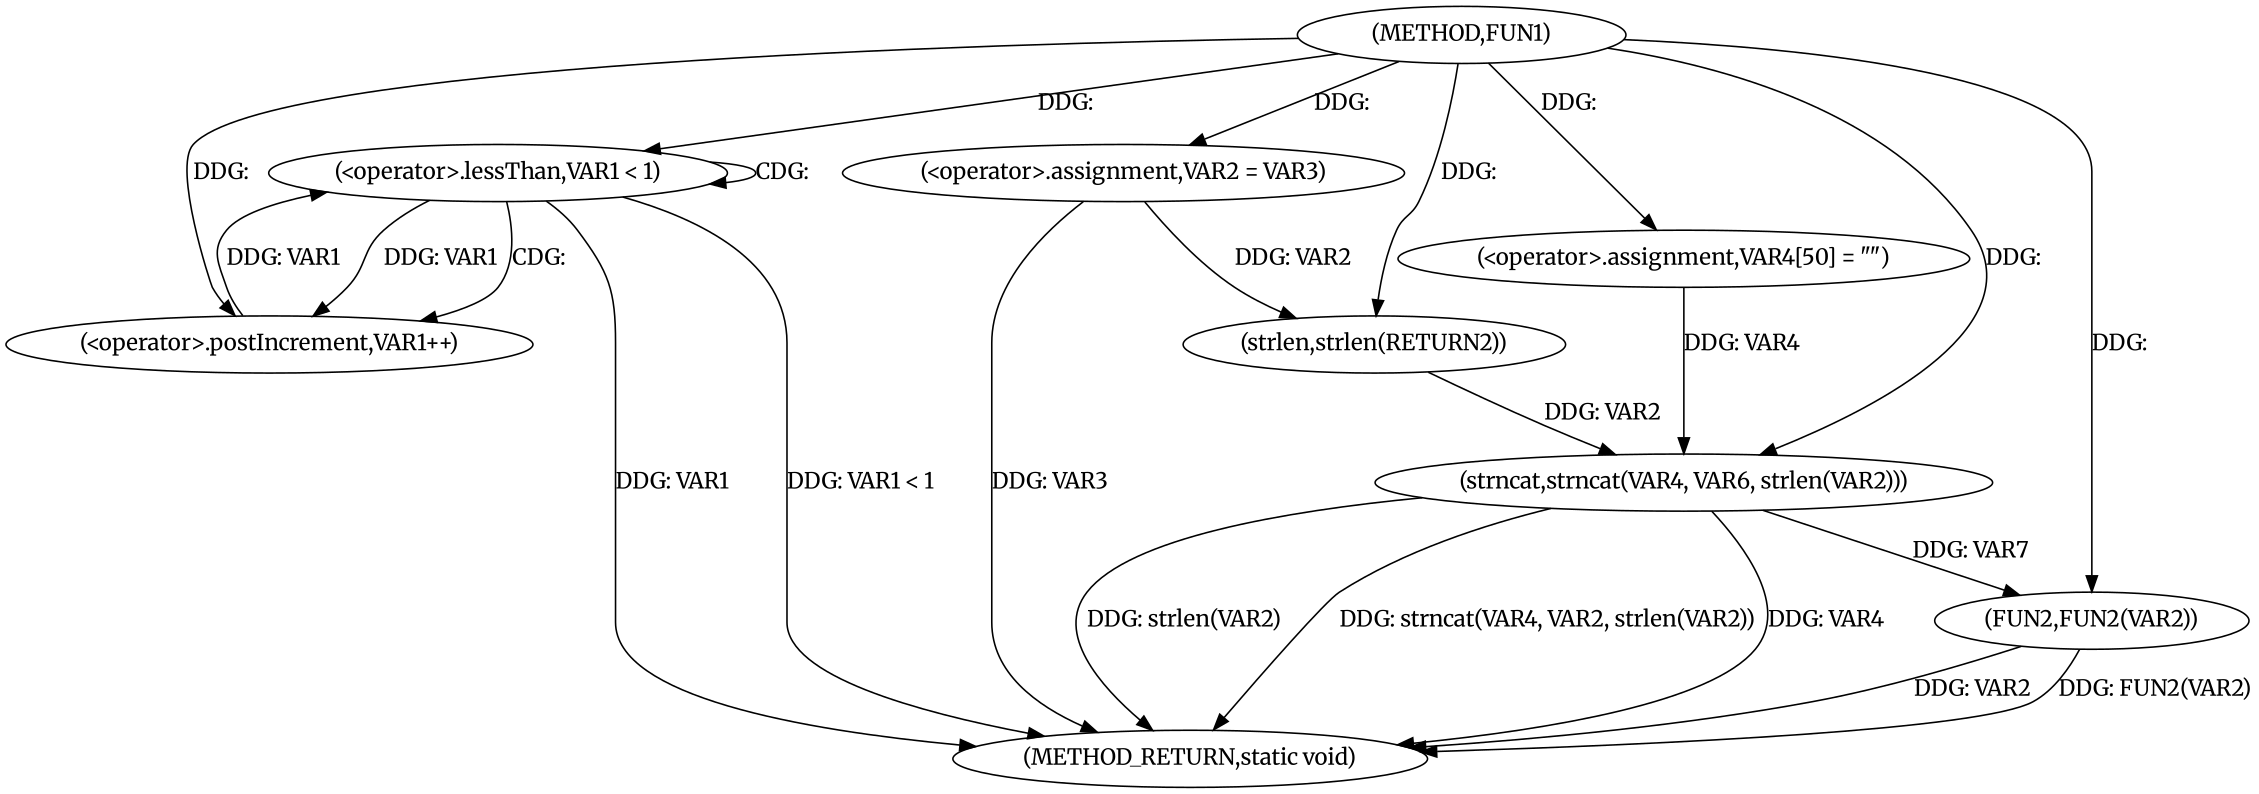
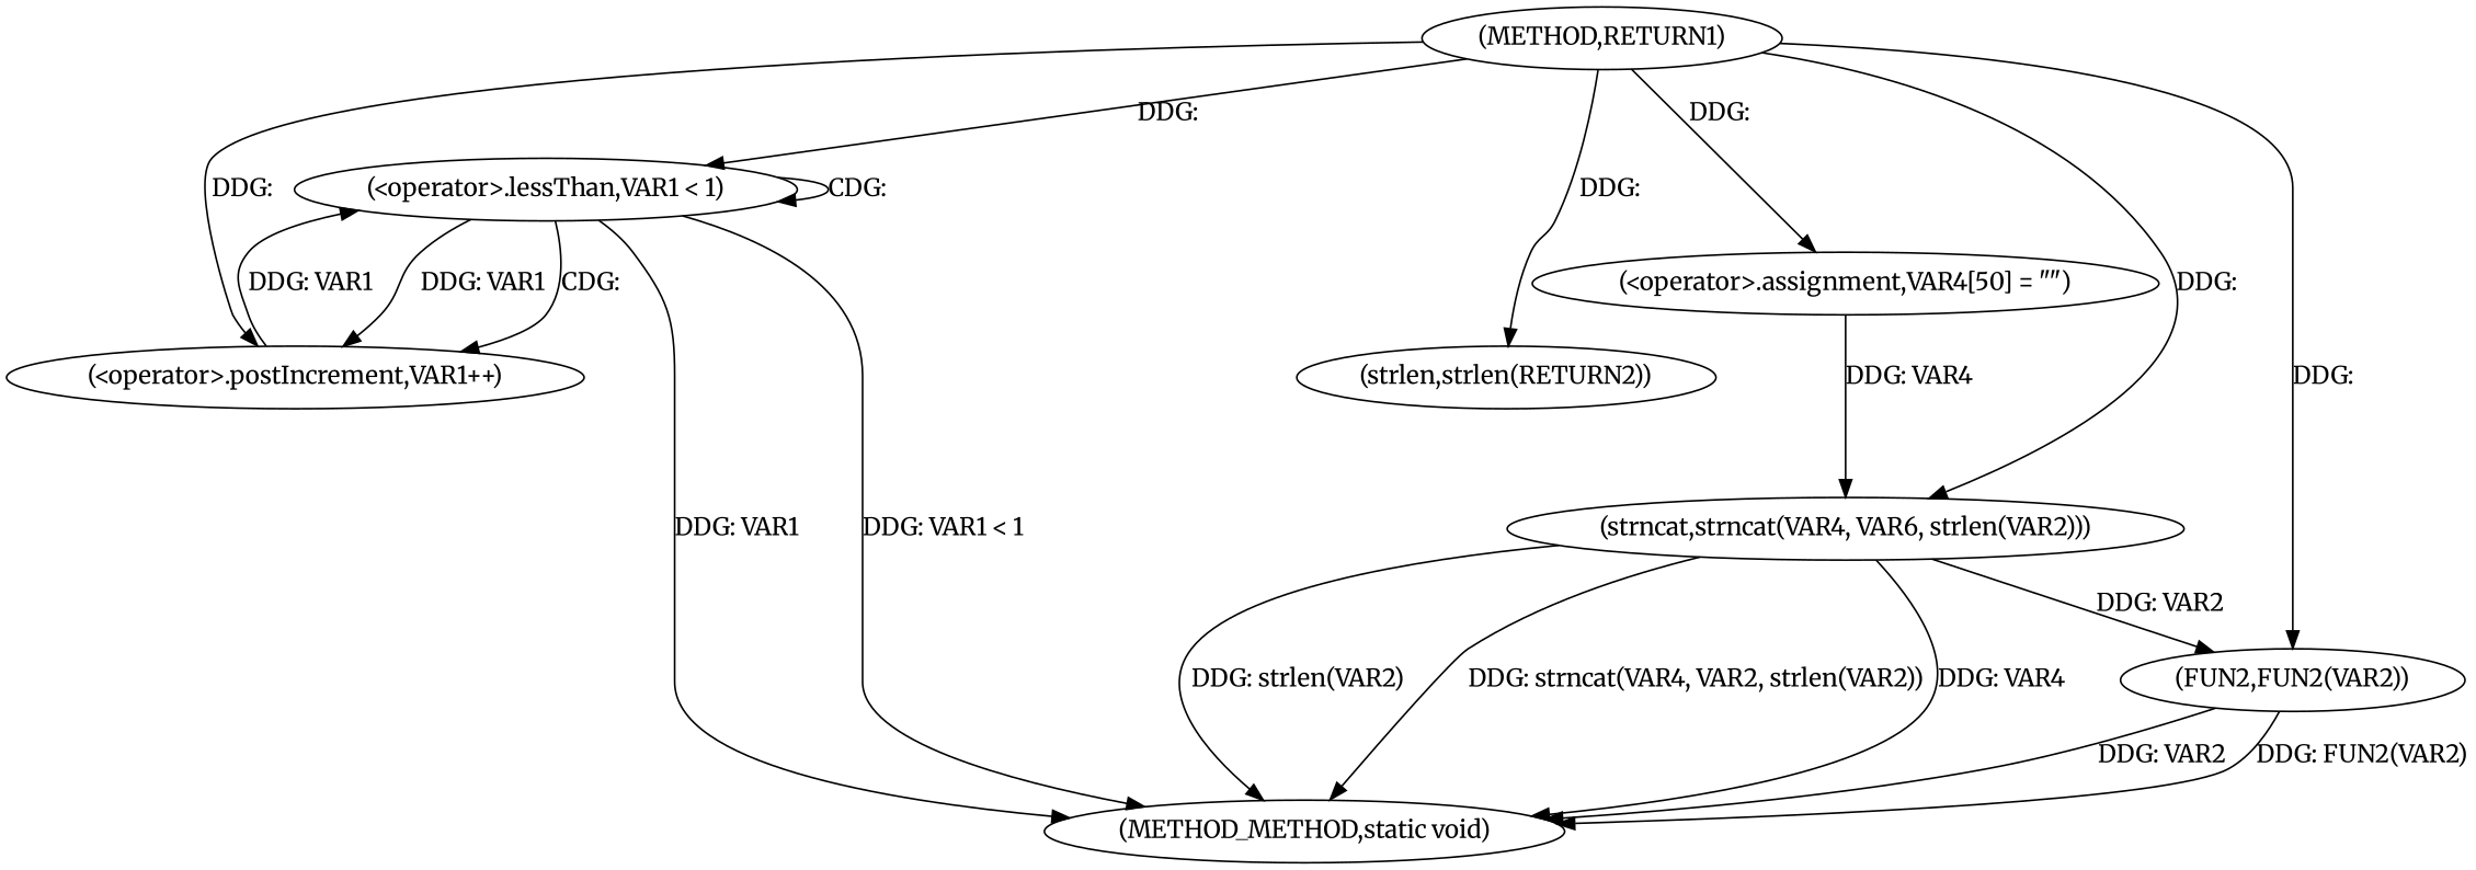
  digraph {
    fontname=Merriweather
    node [fontname=Merriweather]
    edge [fontname=Merriweather]
-   n1 [label="(METHOD,FUN1)"]
-   n2 [label="(<operator>.assignment,VAR2 = VAR3)"]
+   n1 [label="(METHOD,RETURN1)"]
    n3 [label="(<operator>.lessThan,VAR1 < 1)"]
    n4 [label="(<operator>.postIncrement,VAR1++)"]
    n5 [label="(<operator>.assignment,VAR4[50] = \"\")"]
    n6 [label="(strncat,strncat(VAR4, VAR6, strlen(VAR2)))"]
    n7 [label="(strlen,strlen(RETURN2))"]
    n8 [label="(FUN2,FUN2(VAR2))"]
-   n9 [label="(METHOD_RETURN,static void)"]
-   n1 -> n2 [label="DDG: "]
+   n9 [label="(METHOD_METHOD,static void)"]
    n1 -> n3 [label="DDG: "]
    n1 -> n4 [label="DDG: "]
    n1 -> n5 [label="DDG: "]
    n1 -> n6 [label="DDG: "]
    n1 -> n7 [label="DDG: "]
    n1 -> n8 [label="DDG: "]
-   n2 -> n7 [label="DDG: VAR2"]
-   n2 -> n9 [label="DDG: VAR3"]
    n3 -> n3 [label="CDG: "]
    n3 -> n4 [label="DDG: VAR1"]
    n3 -> n4 [label="CDG: "]
    n3 -> n9 [label="DDG: VAR1 < 1"]
    n3 -> n9 [label="DDG: VAR1"]
    n4 -> n3 [label="DDG: VAR1"]
    n5 -> n6 [label="DDG: VAR4"]
-   n6 -> n8 [label="DDG: VAR7"]
+   n6 -> n8 [label="DDG: VAR2"]
    n6 -> n9 [label="DDG: strlen(VAR2)"]
    n6 -> n9 [label="DDG: strncat(VAR4, VAR2, strlen(VAR2))"]
    n6 -> n9 [label="DDG: VAR4"]
-   n7 -> n6 [label="DDG: VAR2"]
    n8 -> n9 [label="DDG: VAR2"]
    n8 -> n9 [label="DDG: FUN2(VAR2)"]
  }
